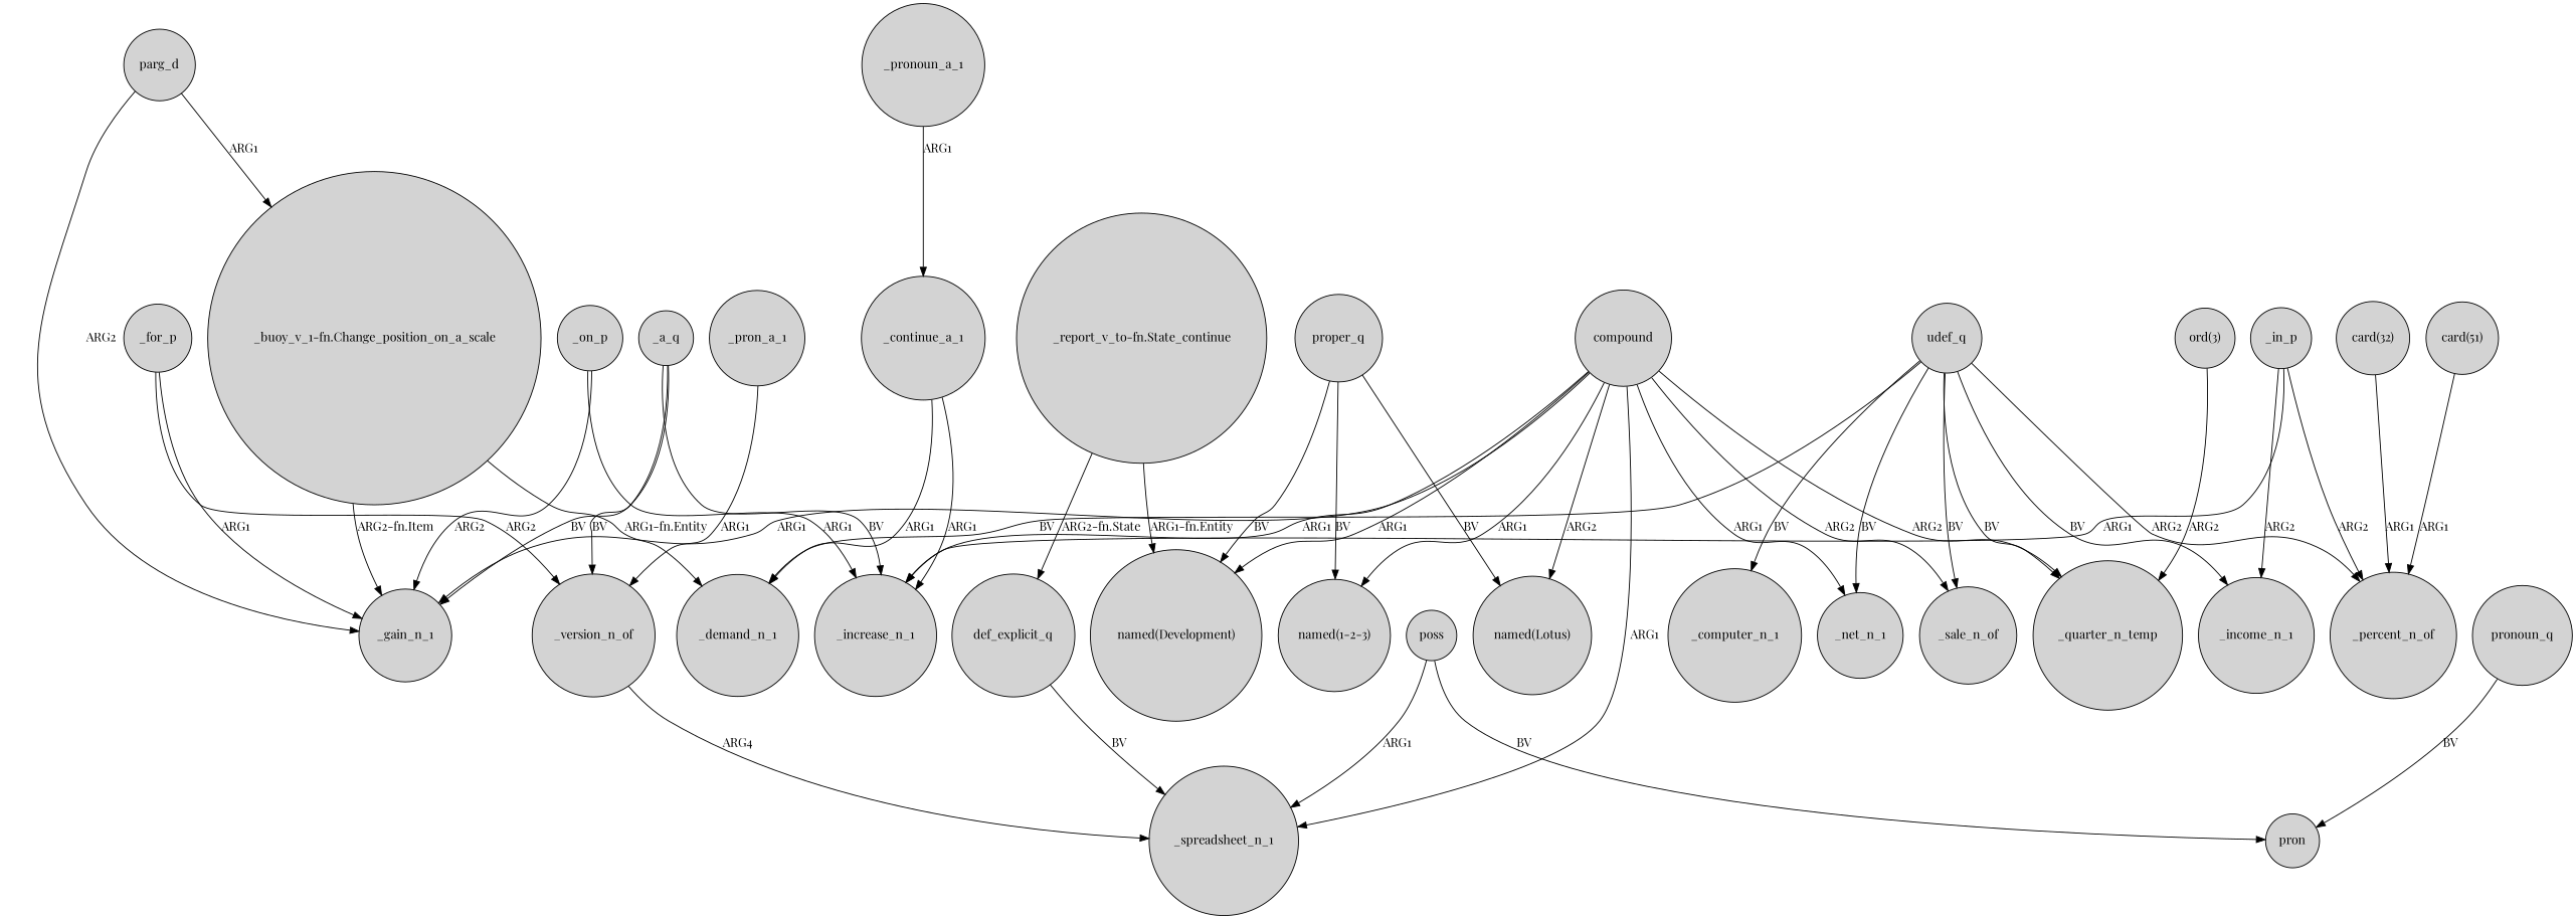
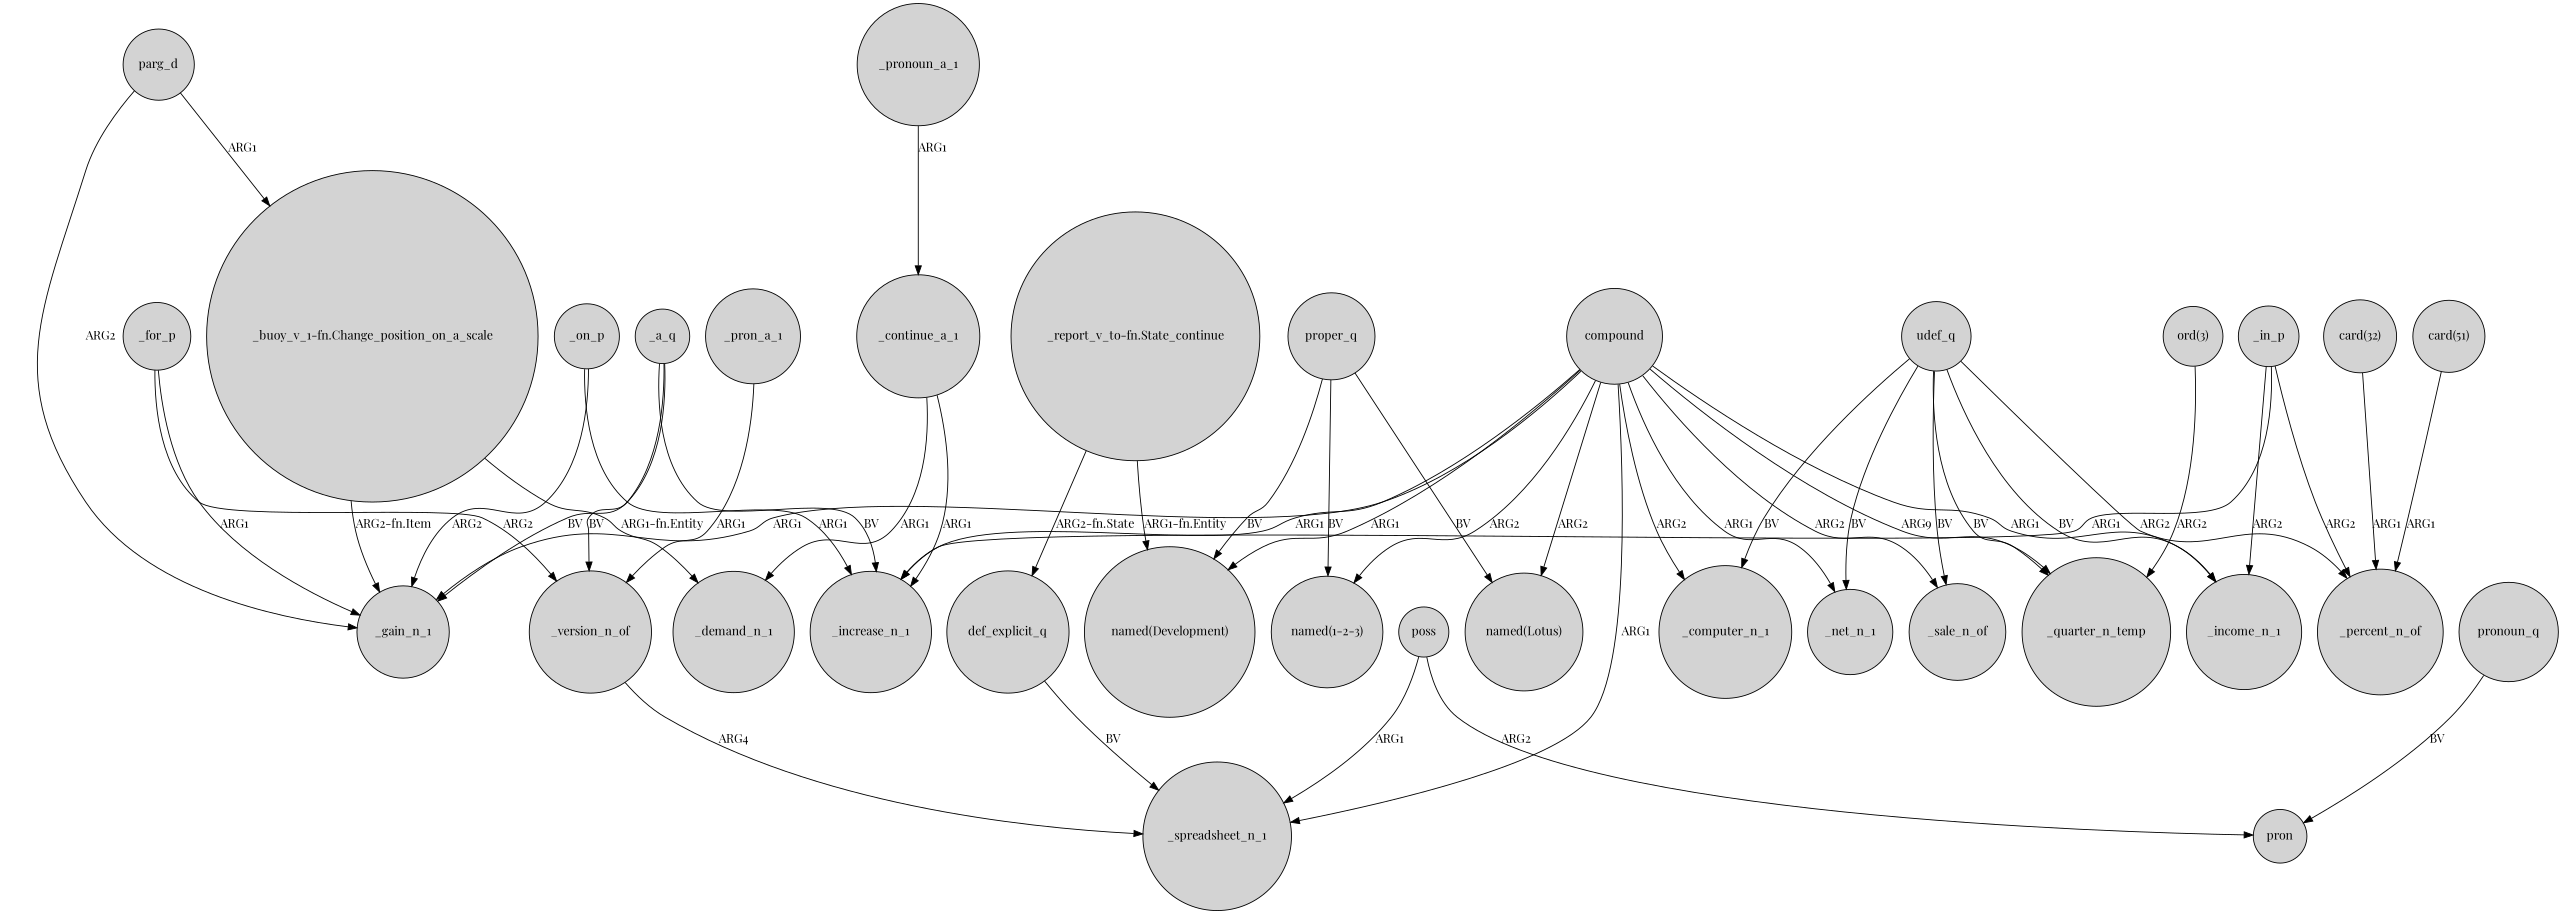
  digraph {
    fontname="Playfair Display"
    node [fontname="Playfair Display" shape=circle style=filled]
    edge [fontname="Playfair Display"]
    _on_p
    _gain_n_1
    _increase_n_1
    proper_q
    "named(1-2-3)"
    "named(Lotus)"
    "named(Development)"
    _for_p
    _version_n_of
    _spreadsheet_n_1
    compound
    _quarter_n_temp
    _net_n_1
    _income_n_1
    _computer_n_1
    _sale_n_of
    def_explicit_q
    "ord(3)"
    "_report_v_to-fn.State_continue"
    udef_q
    _demand_n_1
    _percent_n_of
    _in_p
    "card(32)"
    n25 [label=_continue_a_1]
    "_buoy_v_1-fn.Change_position_on_a_scale"
    parg_d
    n28 [label=_pron_a_1]
    pronoun_q
    pron
    poss
    n32 [label=_pronoun_a_1]
    _a_q
    "card(51)"
    _on_p -> _gain_n_1 [label=ARG2]
    _on_p -> _increase_n_1 [label=ARG1]
    proper_q -> "named(1-2-3)" [label=BV]
    proper_q -> "named(Lotus)" [label=BV]
    proper_q -> "named(Development)" [label=BV]
    _for_p -> _gain_n_1 [label=ARG1]
    _for_p -> _version_n_of [label=ARG2]
    _version_n_of -> _spreadsheet_n_1 [label=ARG4]
    compound -> _gain_n_1 [label=ARG1]
    compound -> _increase_n_1 [label=ARG1]
-   compound -> "named(1-2-3)" [label=ARG1]
+   compound -> "named(1-2-3)" [label=ARG2]
    compound -> "named(Lotus)" [label=ARG2]
    compound -> "named(Development)" [label=ARG1]
    compound -> _spreadsheet_n_1 [label=ARG1]
-   compound -> _quarter_n_temp [label=ARG2]
+   compound -> _quarter_n_temp [label=ARG9]
    compound -> _net_n_1 [label=ARG1]
+   compound -> _income_n_1 [label=ARG1]
+   compound -> _computer_n_1 [label=ARG2]
    compound -> _sale_n_of [label=ARG2]
    def_explicit_q -> _spreadsheet_n_1 [label=BV]
    "ord(3)" -> _quarter_n_temp [label=ARG2]
    "_report_v_to-fn.State_continue" -> "named(Development)" [label="ARG1-fn.Entity"]
    "_report_v_to-fn.State_continue" -> def_explicit_q [label="ARG2-fn.State"]
    udef_q -> _quarter_n_temp [label=BV]
    udef_q -> _net_n_1 [label=BV]
    udef_q -> _income_n_1 [label=BV]
    udef_q -> _computer_n_1 [label=BV]
    udef_q -> _sale_n_of [label=BV]
-   udef_q -> _demand_n_1 [label=BV]
    udef_q -> _percent_n_of [label=ARG2]
    _in_p -> _increase_n_1 [label=ARG1]
    _in_p -> _income_n_1 [label=ARG2]
    _in_p -> _percent_n_of [label=ARG2]
    "card(32)" -> _percent_n_of [label=ARG1]
    n25 -> _increase_n_1 [label=ARG1]
    n25 -> _demand_n_1 [label=ARG1]
    "_buoy_v_1-fn.Change_position_on_a_scale" -> _gain_n_1 [label="ARG2-fn.Item"]
    "_buoy_v_1-fn.Change_position_on_a_scale" -> _demand_n_1 [label="ARG1-fn.Entity"]
    parg_d -> _gain_n_1 [label=ARG2]
    parg_d -> "_buoy_v_1-fn.Change_position_on_a_scale" [label=ARG1]
    n28 -> _version_n_of [label=ARG1]
    pronoun_q -> pron [label=BV]
    poss -> _spreadsheet_n_1 [label=ARG1]
-   poss -> pron [label=BV]
+   poss -> pron [label=ARG2]
    n32 -> n25 [label=ARG1]
    _a_q -> _gain_n_1 [label=BV]
    _a_q -> _increase_n_1 [label=BV]
    _a_q -> _version_n_of [label=BV]
    "card(51)" -> _percent_n_of [label=ARG1]
  }
